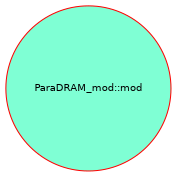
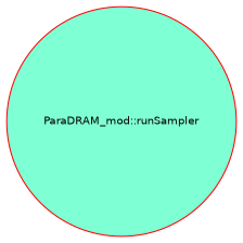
  digraph {
    rankdir=LR
-   n1 [color=red fillcolor=aquamarine fontname=Helvetica fontsize=10 height=0.2 label="ParaDRAM_mod::mod" shape=circle style=filled width=0.4]
+   n1 [color=red fillcolor=aquamarine fontname=Helvetica fontsize=10 height=0.2 label="ParaDRAM_mod::runSampler" shape=circle style=filled width=0.4]
  }
